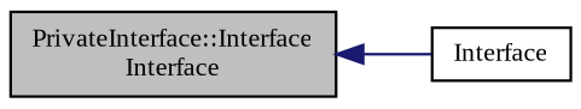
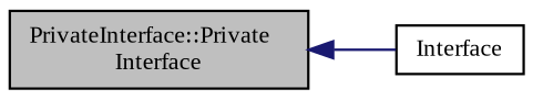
  digraph {
    rankdir=LR
    fontname="Liberation Serif"
    node [color=black fontname="Liberation Serif" fontsize=10 shape=record style=filled]
-   n1 [fillcolor=grey75 fontcolor=black height=0.2 label="PrivateInterface::Interface\lInterface" width=0.4]
+   n1 [fillcolor=grey75 fontcolor=black height=0.2 label="PrivateInterface::Private\lInterface" width=0.4]
    n2 [fillcolor=white height=0.2 label=Interface width=0.4]
    n1 -> n2 [color=midnightblue dir=back fontname="Liberation Serif" fontsize=10 labelfontname=Helvetica labelfontsize=10 style=solid]
  }
